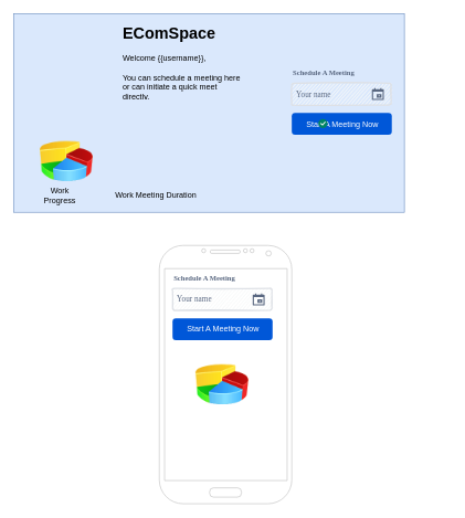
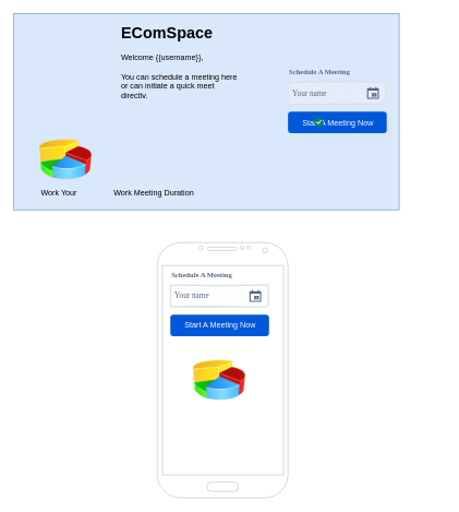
  <mxCell id="0" />
  <mxCell id="1" parent="0" />
  <mxCell id="2" value="" style="rounded=0;whiteSpace=wrap;html=1;fillColor=#dae8fc;strokeColor=#6c8ebf;" parent="1" vertex="1"><mxGeometry x="20" y="20" width="590" height="300" as="geometry" /></mxCell>
  <mxCell id="3" value="&lt;h1&gt;EComSpace&lt;/h1&gt;&lt;div&gt;Welcome {{username}},&lt;/div&gt;&lt;div&gt;&lt;br&gt;&lt;/div&gt;&lt;div&gt;You can schedule a meeting here or can initiate a quick meet directly,&lt;/div&gt;&lt;div&gt;&lt;br&gt;&lt;/div&gt;" style="text;html=1;strokeColor=none;fillColor=none;spacing=5;spacingTop=-20;whiteSpace=wrap;overflow=hidden;rounded=0;" parent="1" vertex="1"><mxGeometry x="180" y="30" width="190" height="120" as="geometry" /></mxCell>
  <mxCell id="4" value="Start A Meeting Now" style="rounded=1;fillColor=#0057D8;align=center;strokeColor=none;html=1;fontColor=#ffffff;fontSize=12;sketch=0;" parent="1" vertex="1"><mxGeometry x="440" y="170" width="151" height="33" as="geometry" /></mxCell>
  <mxCell id="5" value="" style="html=1;shadow=0;dashed=0;shape=mxgraph.atlassian.checkbox;fillColor=#008465;strokeColor=none;html=1;sketch=0;" parent="1" vertex="1"><mxGeometry x="480" y="179" width="14" height="14" as="geometry" /></mxCell>
  <mxCell id="6" value="Schedule A Meeting" style="fillColor=none;strokeColor=none;html=1;fontSize=11;fontStyle=0;align=left;fontColor=#596780;fontStyle=1;fontSize=11;sketch=1;hachureGap=4;pointerEvents=0;fontFamily=Architects Daughter;fontSource=https%3A%2F%2Ffonts.googleapis.com%2Fcss%3Ffamily%3DArchitects%2BDaughter;" parent="1" vertex="1"><mxGeometry x="440" y="100" width="240" height="20" as="geometry" /></mxCell>
  <mxCell id="7" value="Your name" style="rounded=1;arcSize=9;fillColor=#F7F8F9;align=left;spacingLeft=5;strokeColor=#DEE1E6;html=1;strokeWidth=2;fontColor=#596780;fontSize=12;sketch=1;hachureGap=4;pointerEvents=0;fontFamily=Architects Daughter;fontSource=https%3A%2F%2Ffonts.googleapis.com%2Fcss%3Ffamily%3DArchitects%2BDaughter;" parent="1" vertex="1"><mxGeometry x="440" y="125" width="150" height="33" as="geometry" /></mxCell>
  <mxCell id="8" value="" style="shape=mxgraph.gmdl.calendar;fillColor=#5A6881;strokeColor=none;sketch=0;hachureGap=4;pointerEvents=0;fontFamily=Architects Daughter;fontSource=https%3A%2F%2Ffonts.googleapis.com%2Fcss%3Ffamily%3DArchitects%2BDaughter;fontSize=20;" parent="7" vertex="1"><mxGeometry x="1" y="0.5" width="18" height="18" relative="1" as="geometry"><mxPoint x="-29" y="-9" as="offset" /></mxGeometry></mxCell>
  <mxCell id="9" value="" style="image;html=1;image=img/lib/clip_art/finance/Pie_Chart_128x128.png" parent="1" vertex="1"><mxGeometry x="60" y="203" width="80" height="80" as="geometry" /></mxCell>
  <mxCell id="10" value="" style="shape=image;html=1;verticalAlign=top;verticalLabelPosition=bottom;labelBackgroundColor=#ffffff;imageAspect=0;aspect=fixed;image=https://cdn1.iconfinder.com/data/icons/user-interface-flat-5/32/Bar_bar_chart_chart_diagram_ui_user_interface_web-128.png" parent="1" vertex="1"><mxGeometry x="170" y="179" width="103" height="103" as="geometry" /></mxCell>
- <mxCell id="11" value="Work Progress" style="text;html=1;strokeColor=none;fillColor=none;align=center;verticalAlign=middle;whiteSpace=wrap;rounded=0;" parent="1" vertex="1"><mxGeometry x="60" y="280" width="60" height="30" as="geometry" /></mxCell>
+ <mxCell id="11" value="Work Your" style="text;html=1;strokeColor=none;fillColor=none;align=center;verticalAlign=middle;whiteSpace=wrap;rounded=0;" parent="1" vertex="1"><mxGeometry x="60" y="280" width="60" height="30" as="geometry" /></mxCell>
  <mxCell id="12" value="Work Meeting Duration" style="text;html=1;strokeColor=none;fillColor=none;align=center;verticalAlign=middle;whiteSpace=wrap;rounded=0;" parent="1" vertex="1"><mxGeometry x="160" y="280" width="150" height="30" as="geometry" /></mxCell>
  <mxCell id="13" value="" style="verticalLabelPosition=bottom;verticalAlign=top;html=1;shadow=0;dashed=0;strokeWidth=1;shape=mxgraph.android.phone2;strokeColor=#c0c0c0;" parent="1" vertex="1"><mxGeometry x="240" y="370" width="200" height="390" as="geometry" /></mxCell>
  <mxCell id="14" value="Start A Meeting Now" style="rounded=1;fillColor=#0057D8;align=center;strokeColor=none;html=1;fontColor=#ffffff;fontSize=12;sketch=0;" parent="1" vertex="1"><mxGeometry x="260" y="480" width="151" height="33" as="geometry" /></mxCell>
  <mxCell id="15" value="Schedule A Meeting" style="fillColor=none;strokeColor=none;html=1;fontSize=11;fontStyle=0;align=left;fontColor=#596780;fontStyle=1;fontSize=11;sketch=1;hachureGap=4;pointerEvents=0;fontFamily=Architects Daughter;fontSource=https%3A%2F%2Ffonts.googleapis.com%2Fcss%3Ffamily%3DArchitects%2BDaughter;" parent="1" vertex="1"><mxGeometry x="260" y="410" width="240" height="20" as="geometry" /></mxCell>
  <mxCell id="16" value="Your name" style="rounded=1;arcSize=9;fillColor=#F7F8F9;align=left;spacingLeft=5;strokeColor=#DEE1E6;html=1;strokeWidth=2;fontColor=#596780;fontSize=12;sketch=1;hachureGap=4;pointerEvents=0;fontFamily=Architects Daughter;fontSource=https%3A%2F%2Ffonts.googleapis.com%2Fcss%3Ffamily%3DArchitects%2BDaughter;" parent="1" vertex="1"><mxGeometry x="260" y="435" width="150" height="33" as="geometry" /></mxCell>
  <mxCell id="17" value="" style="shape=mxgraph.gmdl.calendar;fillColor=#5A6881;strokeColor=none;sketch=0;hachureGap=4;pointerEvents=0;fontFamily=Architects Daughter;fontSource=https%3A%2F%2Ffonts.googleapis.com%2Fcss%3Ffamily%3DArchitects%2BDaughter;fontSize=20;" parent="16" vertex="1"><mxGeometry x="1" y="0.5" width="18" height="18" relative="1" as="geometry"><mxPoint x="-29" y="-9" as="offset" /></mxGeometry></mxCell>
  <mxCell id="18" value="" style="image;html=1;image=img/lib/clip_art/finance/Pie_Chart_128x128.png" parent="1" vertex="1"><mxGeometry x="295" y="540" width="80" height="80" as="geometry" /></mxCell>
  <mxCell id="19" value="" style="shape=image;html=1;verticalAlign=top;verticalLabelPosition=bottom;labelBackgroundColor=#ffffff;imageAspect=0;aspect=fixed;image=https://cdn1.iconfinder.com/data/icons/user-interface-flat-5/32/Bar_bar_chart_chart_diagram_ui_user_interface_web-128.png" parent="1" vertex="1"><mxGeometry x="288.5" y="620" width="103" height="103" as="geometry" /></mxCell>
